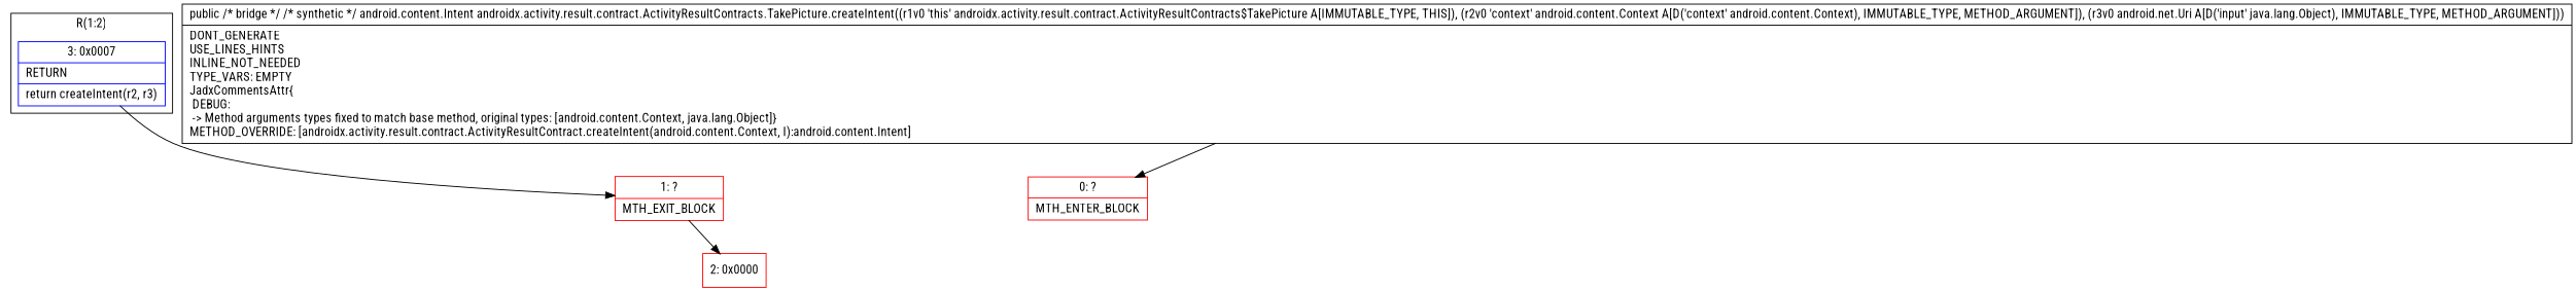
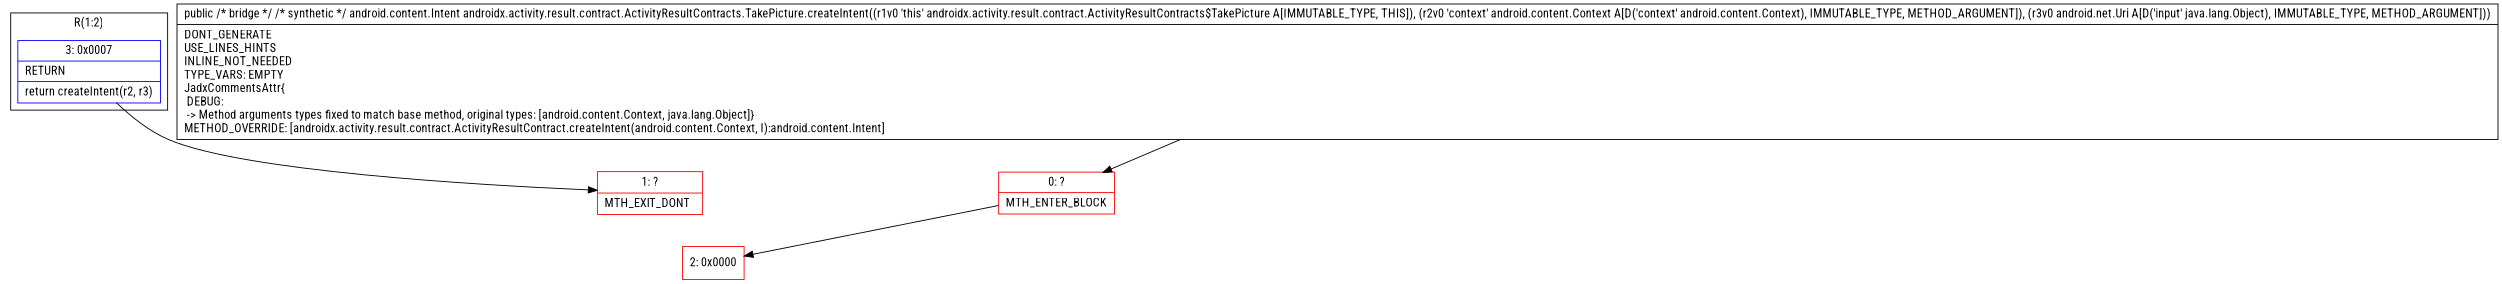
  digraph {
    fontname="Roboto Condensed"
    node [color=red fontname="Roboto Condensed" shape=record]
    edge [fontname="Roboto Condensed"]
    n1 [color=blue label="{3\:\ 0x0007|RETURN\l|return createIntent(r2, r3)\l}"]
-   n2 [label="{1\:\ ?|MTH_EXIT_BLOCK\l}"]
+   n2 [label="{1\:\ ?|MTH_EXIT_DONT\l}"]
    n3 [label="{0\:\ ?|MTH_ENTER_BLOCK\l}"]
    n4 [label="{2\:\ 0x0000}"]
    n5 [label="{public \/* bridge *\/ \/* synthetic *\/ android.content.Intent androidx.activity.result.contract.ActivityResultContracts.TakePicture.createIntent((r1v0 'this' androidx.activity.result.contract.ActivityResultContracts$TakePicture A[IMMUTABLE_TYPE, THIS]), (r2v0 'context' android.content.Context A[D('context' android.content.Context), IMMUTABLE_TYPE, METHOD_ARGUMENT]), (r3v0 android.net.Uri A[D('input' java.lang.Object), IMMUTABLE_TYPE, METHOD_ARGUMENT]))  | DONT_GENERATE\lUSE_LINES_HINTS\lINLINE_NOT_NEEDED\lTYPE_VARS: EMPTY\lJadxCommentsAttr\{\l DEBUG: \l \-\> Method arguments types fixed to match base method, original types: [android.content.Context, java.lang.Object]\}\lMETHOD_OVERRIDE: [androidx.activity.result.contract.ActivityResultContract.createIntent(android.content.Context, I):android.content.Intent]\l}" color=""]
    subgraph cluster_1 {
      label="R(1:2)"
      n1
    }
    n1 -> n2
-   n2 -> n4
+   n3 -> n4
    n5 -> n3
  }
